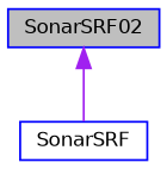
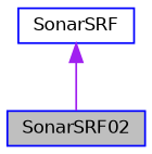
  digraph {
    node [color=blue fontname=Helvetica fontsize=10 shape=record style=filled]
    n1 [fillcolor=grey75 fontcolor=black height=0.2 label=SonarSRF02 width=0.4]
    n2 [fillcolor=white height=0.2 label=SonarSRF width=0.4]
-   n1 -> n2 [color=purple dir=back fontname=Helvetica fontsize=10 labelfontname=Helvetica labelfontsize=10 style=solid]
+   n2 -> n1 [color=purple dir=back fontname=Helvetica fontsize=10 labelfontname=Helvetica labelfontsize=10 style=solid]
  }
